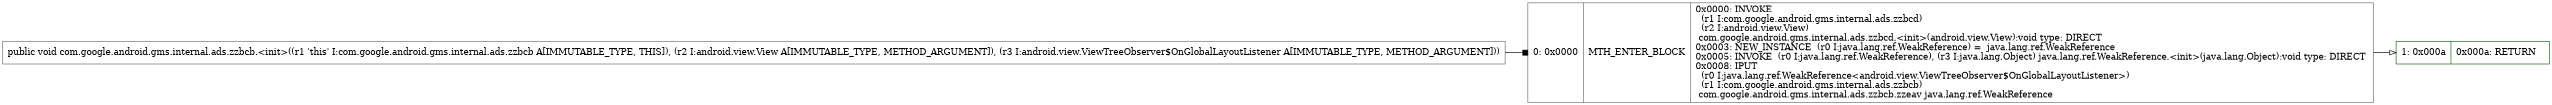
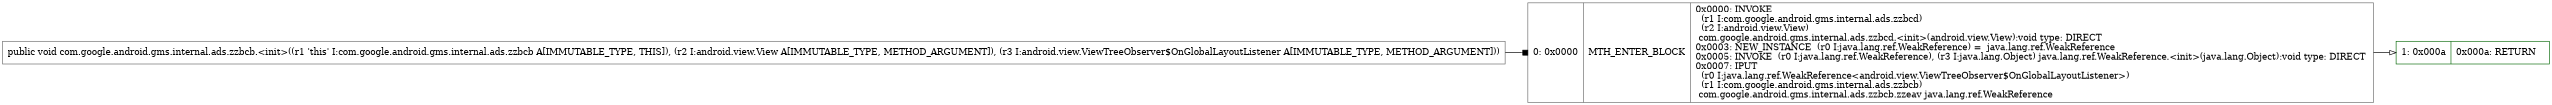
  digraph {
    rankdir=LR
    node [shape=record color=gray40]
-   n1 [label="{0\:\ 0x0000|MTH_ENTER_BLOCK\l|0x0000: INVOKE  \l  (r1 I:com.google.android.gms.internal.ads.zzbcd)\l  (r2 I:android.view.View)\l com.google.android.gms.internal.ads.zzbcd.\<init\>(android.view.View):void type: DIRECT \l0x0003: NEW_INSTANCE  (r0 I:java.lang.ref.WeakReference) =  java.lang.ref.WeakReference \l0x0005: INVOKE  (r0 I:java.lang.ref.WeakReference), (r3 I:java.lang.Object) java.lang.ref.WeakReference.\<init\>(java.lang.Object):void type: DIRECT \l0x0008: IPUT  \l  (r0 I:java.lang.ref.WeakReference\<android.view.ViewTreeObserver$OnGlobalLayoutListener\>)\l  (r1 I:com.google.android.gms.internal.ads.zzbcb)\l com.google.android.gms.internal.ads.zzbcb.zzeav java.lang.ref.WeakReference \l}"]
+   n1 [label="{0\:\ 0x0000|MTH_ENTER_BLOCK\l|0x0000: INVOKE  \l  (r1 I:com.google.android.gms.internal.ads.zzbcd)\l  (r2 I:android.view.View)\l com.google.android.gms.internal.ads.zzbcd.\<init\>(android.view.View):void type: DIRECT \l0x0003: NEW_INSTANCE  (r0 I:java.lang.ref.WeakReference) =  java.lang.ref.WeakReference \l0x0005: INVOKE  (r0 I:java.lang.ref.WeakReference), (r3 I:java.lang.Object) java.lang.ref.WeakReference.\<init\>(java.lang.Object):void type: DIRECT \l0x0007: IPUT  \l  (r0 I:java.lang.ref.WeakReference\<android.view.ViewTreeObserver$OnGlobalLayoutListener\>)\l  (r1 I:com.google.android.gms.internal.ads.zzbcb)\l com.google.android.gms.internal.ads.zzbcb.zzeav java.lang.ref.WeakReference \l}"]
    n2 [label="{1\:\ 0x000a|0x000a: RETURN   \l}" color=darkgreen]
    n3 [label="{public void com.google.android.gms.internal.ads.zzbcb.\<init\>((r1 'this' I:com.google.android.gms.internal.ads.zzbcb A[IMMUTABLE_TYPE, THIS]), (r2 I:android.view.View A[IMMUTABLE_TYPE, METHOD_ARGUMENT]), (r3 I:android.view.ViewTreeObserver$OnGlobalLayoutListener A[IMMUTABLE_TYPE, METHOD_ARGUMENT])) }"]
    n1 -> n2 [arrowhead=onormal]
    n3 -> n1 [arrowhead=box]
  }
